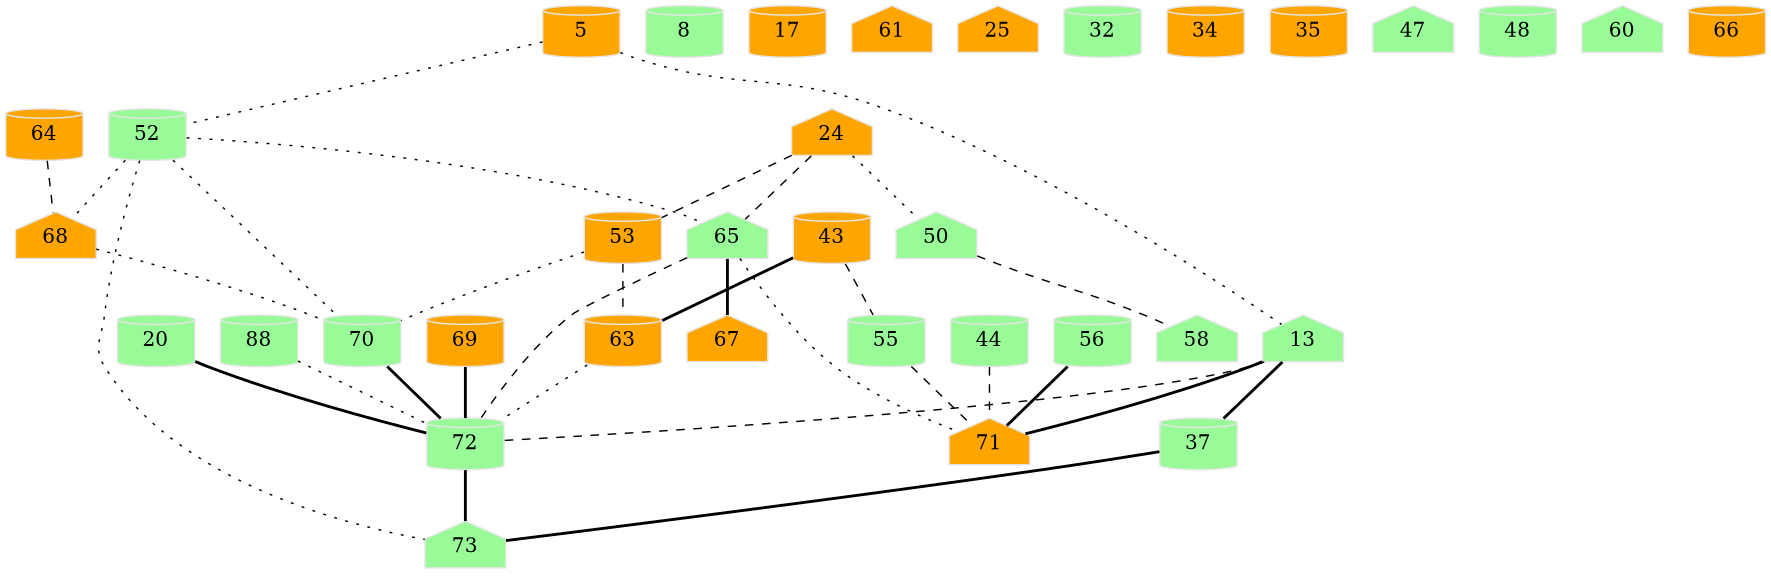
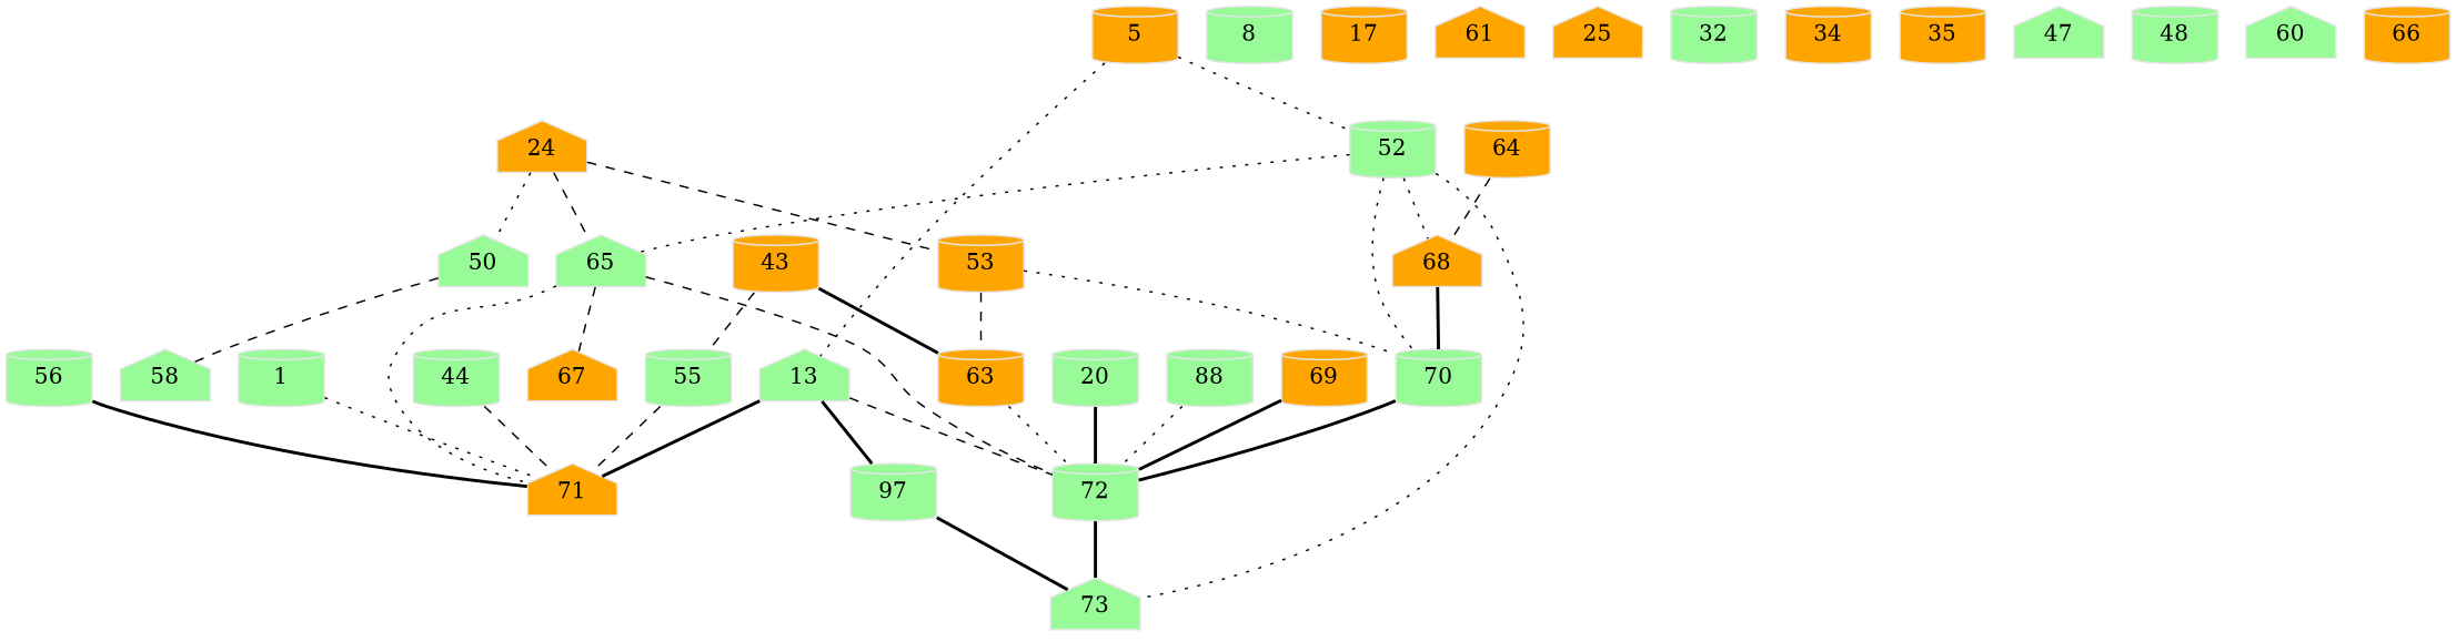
  graph {
    node [color=gray90 fillcolor=palegreen shape=cylinder style=filled]
    edge [style=dotted]
    71 [fillcolor=orange shape=house super="+15+54"]
+   1
    13 [shape=house super="+7+3+9"]
-   37 [super="+29+30"]
+   37 [super="+29+30" label=97]
    72 [super="+49+62+36"]
    5 [fillcolor=orange]
    52 [super="+16"]
    65 [shape=house super="+18+40+45+59+57"]
    73 [shape=house super="+26"]
    68 [fillcolor=orange shape=house super="+38"]
    70 [super="+42"]
    8
    17 [fillcolor=orange]
    20
    n15 [fillcolor=orange label=61 shape=house]
    50 [shape=house super="+39"]
    58 [shape=house]
    24 [fillcolor=orange shape=house]
    53 [fillcolor=orange super="+46"]
    63 [fillcolor=orange]
    67 [fillcolor=orange shape=house]
    25 [fillcolor=orange shape=house]
    n23 [label=88]
    32
    34 [fillcolor=orange]
    35 [fillcolor=orange]
    43 [fillcolor=orange super="+22+41"]
    55
    44
    47 [shape=house]
    48
    56
    60 [shape=house]
    64 [fillcolor=orange]
    66 [fillcolor=orange]
    69 [fillcolor=orange]
+   1 -- 71
    13 -- 71 [style=bold weight=2]
    13 -- 37 [style=bold]
    13 -- 72 [style=dashed]
    37 -- 73 [style=bold]
    72 -- 73 [style=bold weight=3]
    5 -- 13
    5 -- 52
    52 -- 65
    52 -- 73
    52 -- 68 [weight=3]
    52 -- 70
    65 -- 71
    65 -- 72 [style=dashed]
-   65 -- 67 [style=bold]
-   68 -- 70
+   65 -- 67 [style=dashed]
+   68 -- 70 [style=bold]
    70 -- 72 [style=bold]
    20 -- 72 [style=bold]
    50 -- 58 [style=dashed]
    24 -- 65 [style=dashed]
    24 -- 50 [weight=2]
    24 -- 53 [style=dashed]
    53 -- 70
    53 -- 63 [style=dashed weight=2]
    63 -- 72
    n23 -- 72
    43 -- 63 [style=bold]
    43 -- 55 [style=dashed]
    55 -- 71 [style=dashed weight=2]
    44 -- 71 [style=dashed]
    56 -- 71 [style=bold]
    64 -- 68 [style=dashed]
    69 -- 72 [style=bold]
  }
